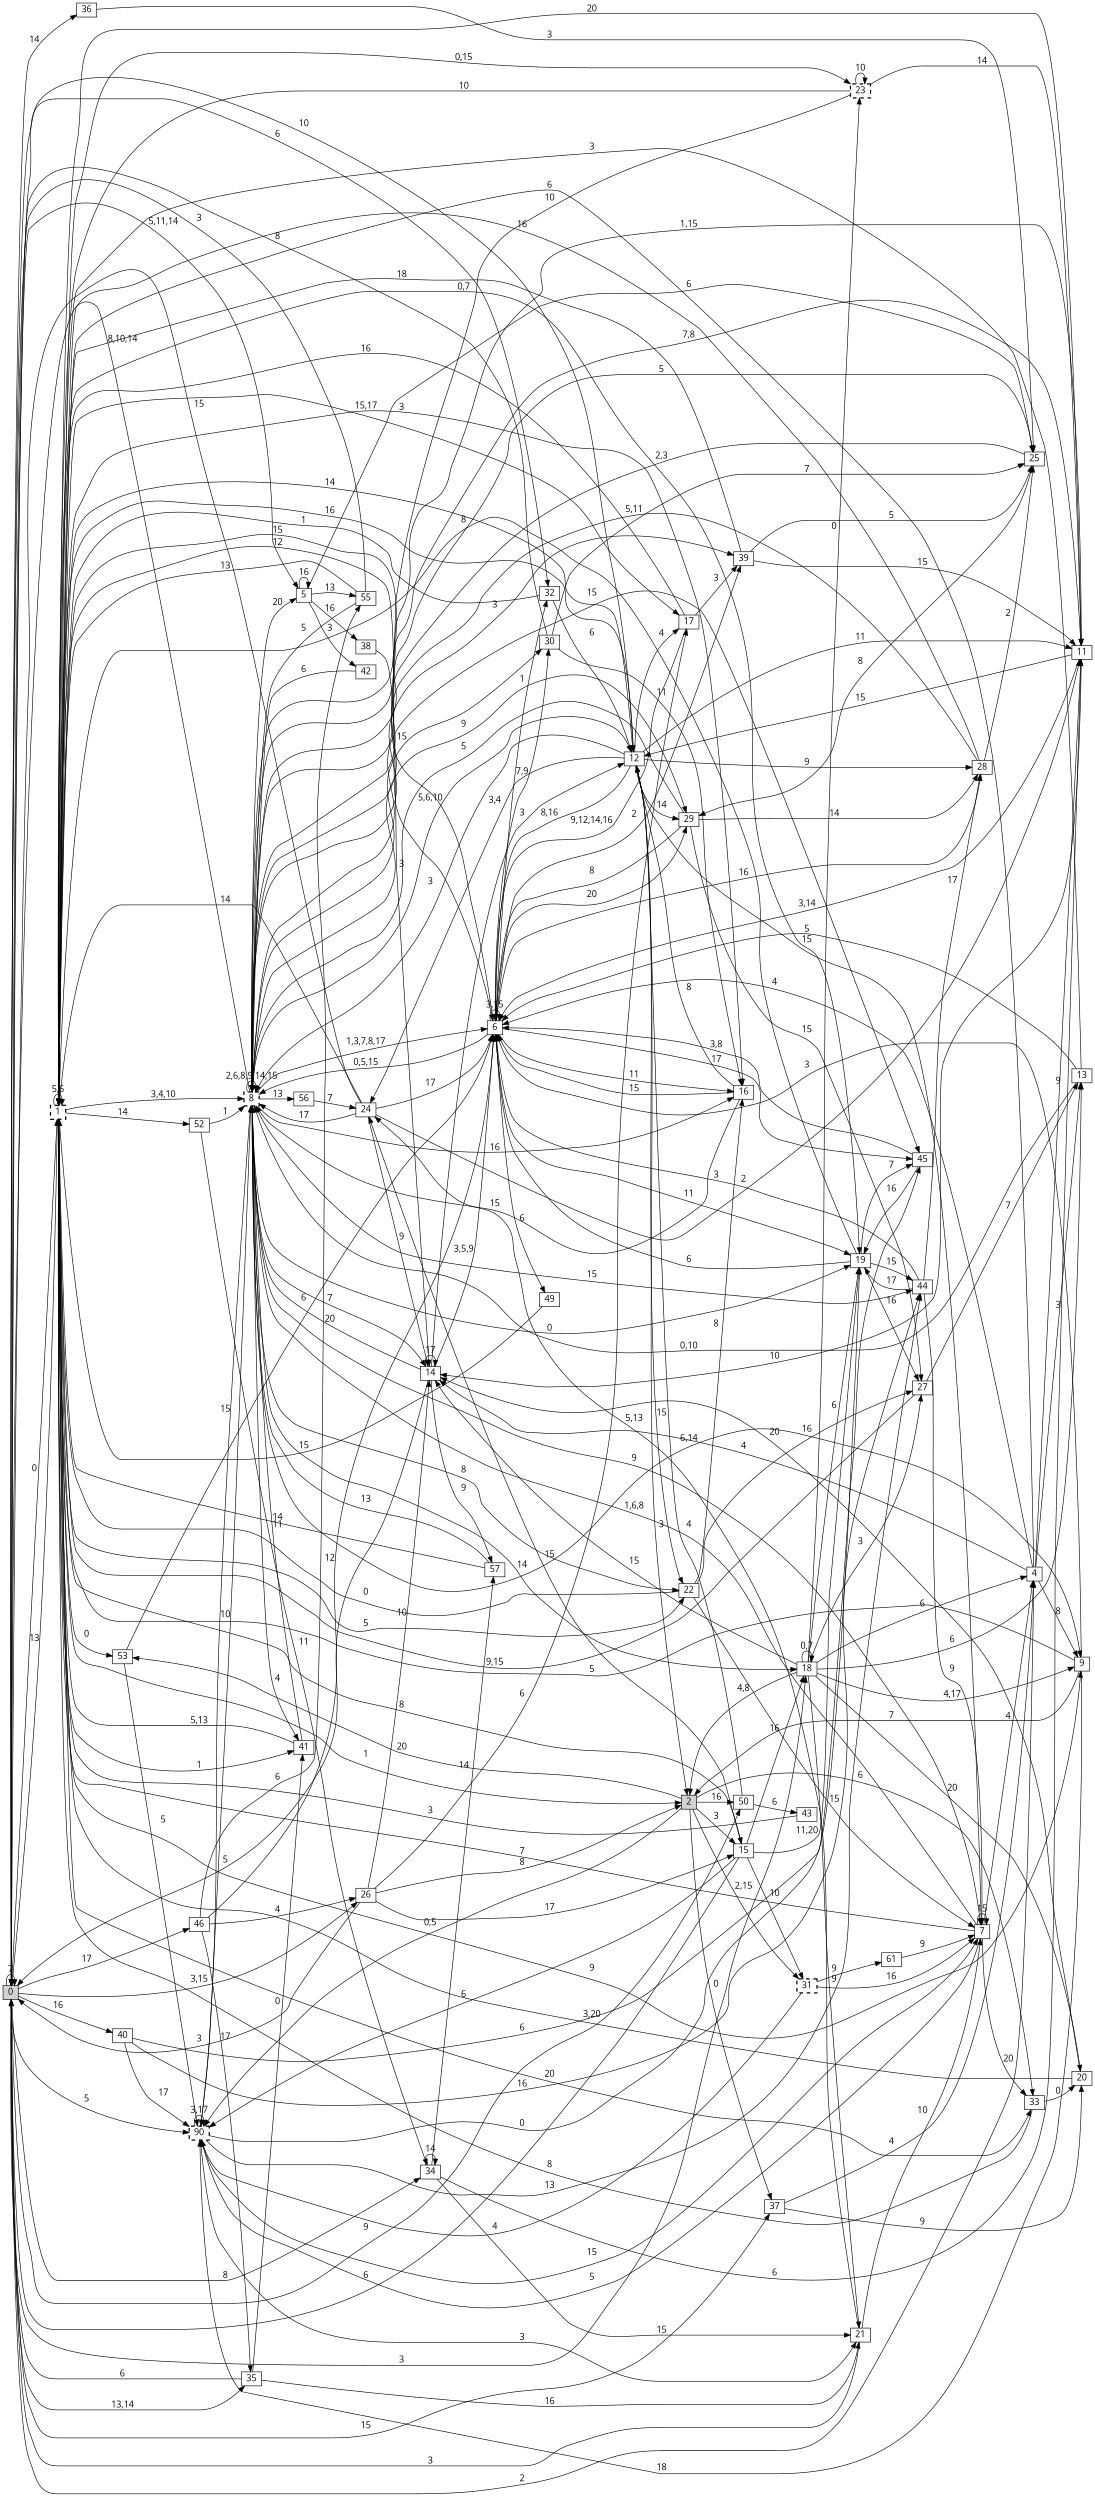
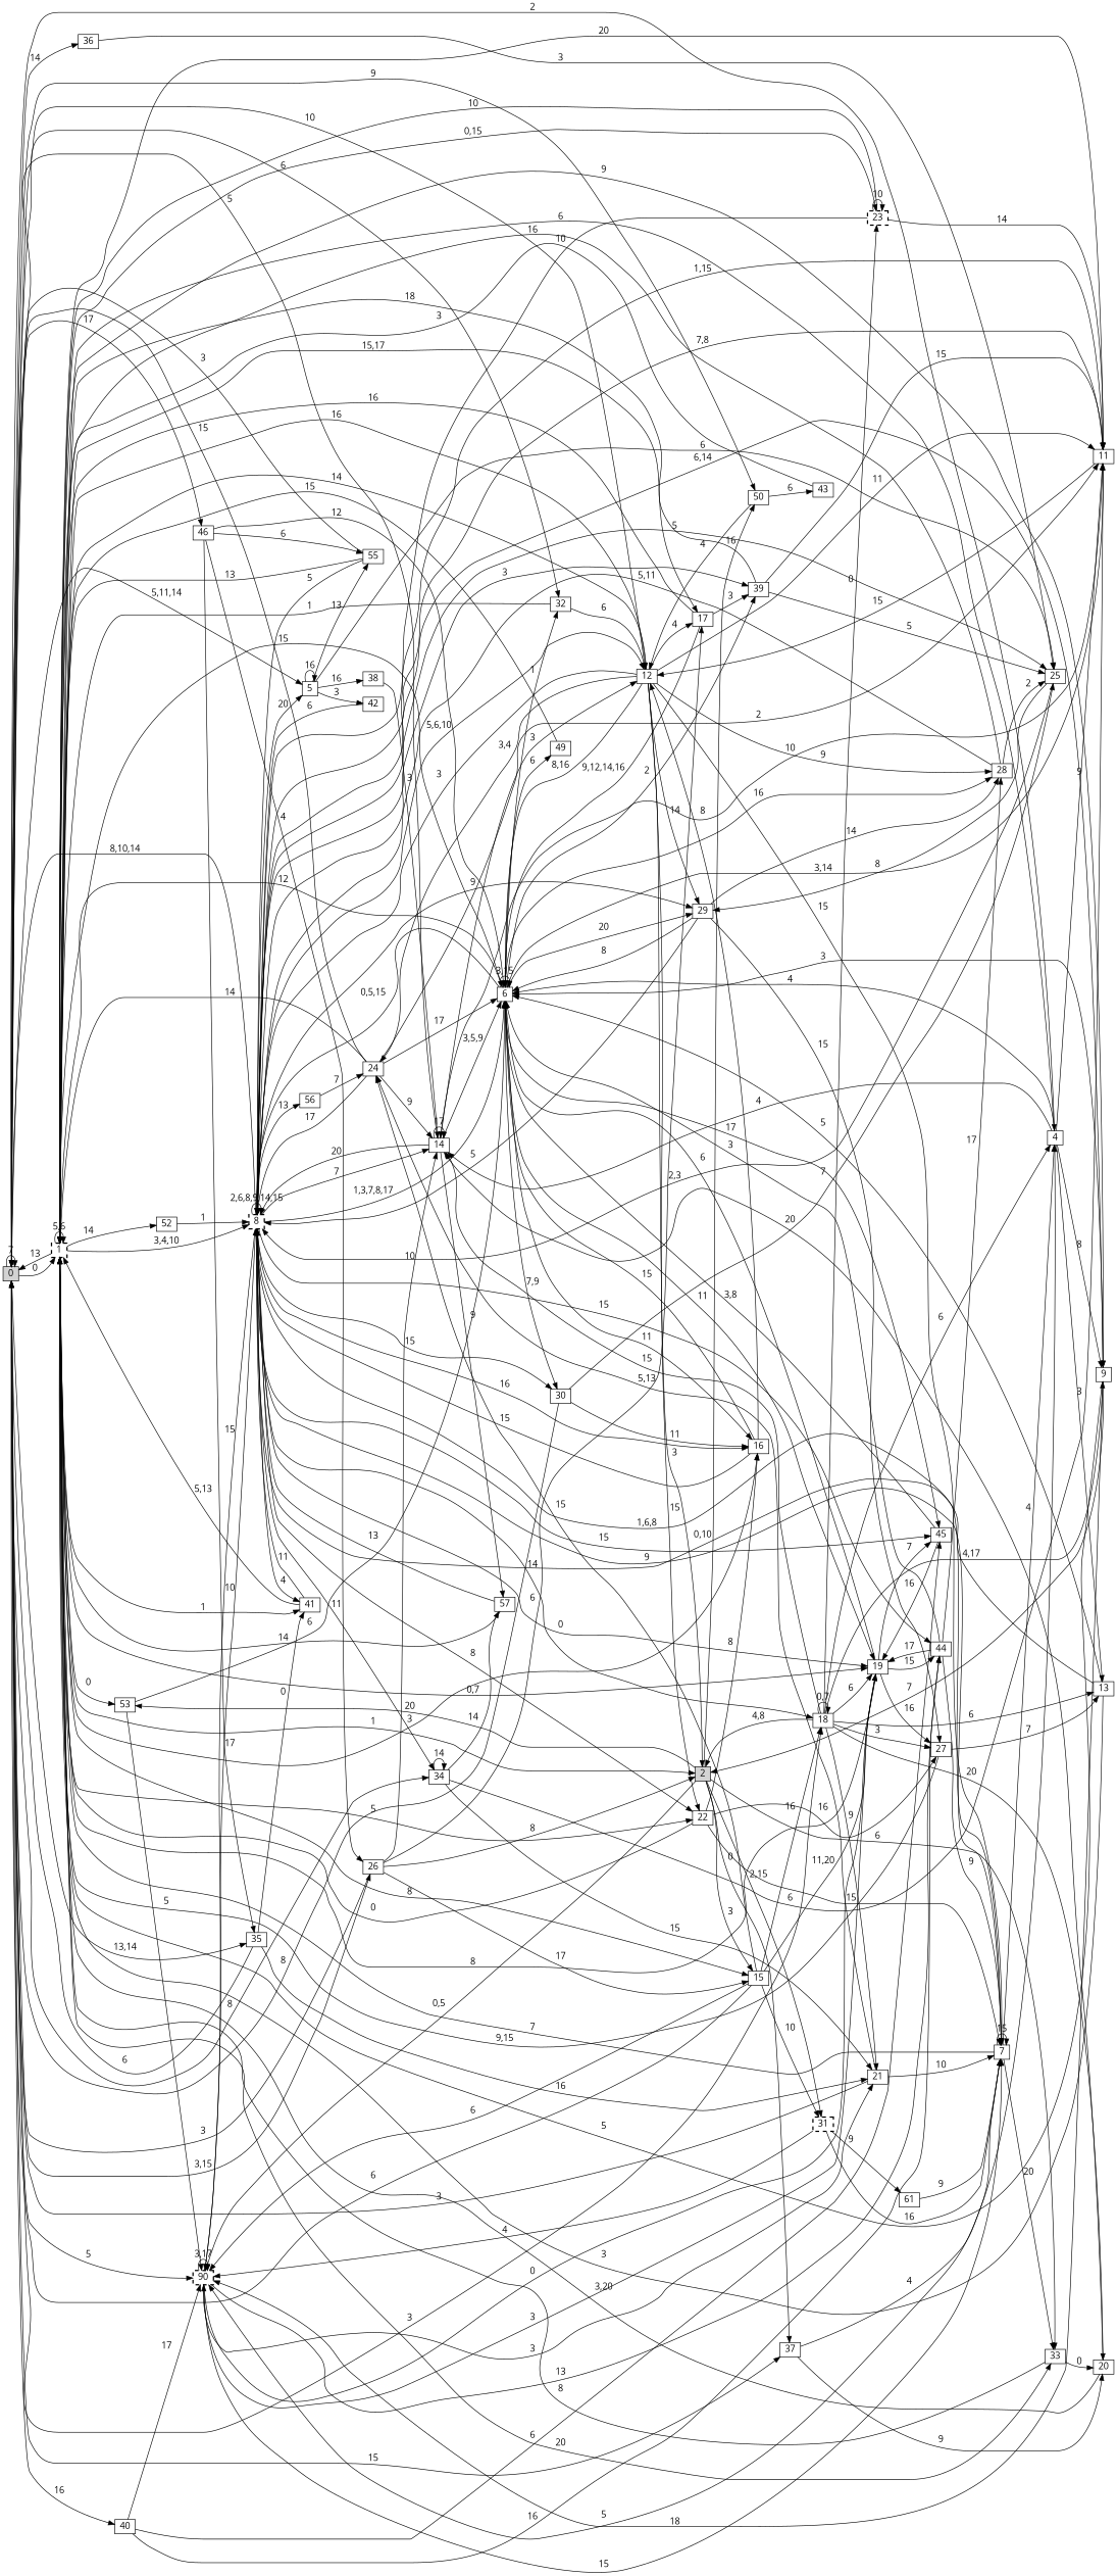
  digraph {
    fontname="Open Sans"
    rankdir=LR
    node [fontname="Open Sans" shape=box]
    edge [fontname="Open Sans"]
    n1 [height=0.1 label=0 style=filled width=0.1]
    n2 [height=0.1 label=1 style="bold,dashed" width=0.1]
    n3 [height=0.1 label=4 width=0.1]
    n4 [height=0.1 label=5 width=0.1]
    n5 [height=0.1 label=90 style="bold,dashed" width=0.1]
    n6 [height=0.1 label=18 width=0.1]
    n7 [height=0.1 label=26 width=0.1]
    n8 [height=0.1 label=32 width=0.1]
    n9 [height=0.1 label=34 width=0.1]
    n10 [height=0.1 label=35 width=0.1]
    n11 [height=0.1 label=36 width=0.1]
    n12 [height=0.1 label=37 width=0.1]
    n13 [height=0.1 label=40 width=0.1]
    n14 [height=0.1 label=46 width=0.1]
    n15 [height=0.1 label=50 width=0.1]
    n16 [height=0.1 label=2 style=filled width=0.1]
    n17 [height=0.1 label=6 width=0.1]
    n18 [height=0.1 label=8 style="bold,dashed" width=0.1]
    n19 [height=0.1 label=9 width=0.1]
    n20 [height=0.1 label=11 width=0.1]
    n21 [height=0.1 label=12 width=0.1]
    n22 [height=0.1 label=15 width=0.1]
    n23 [height=0.1 label=16 width=0.1]
    n24 [height=0.1 label=17 width=0.1]
    n25 [height=0.1 label=19 width=0.1]
    n26 [height=0.1 label=22 width=0.1]
    n27 [height=0.1 label=23 style="bold,dashed" width=0.1]
    n28 [height=0.1 label=33 width=0.1]
    n29 [height=0.1 label=41 width=0.1]
    n30 [height=0.1 label=52 width=0.1]
    n31 [height=0.1 label=53 width=0.1]
    n32 [height=0.1 label=13 width=0.1]
    n33 [height=0.1 label=14 width=0.1]
    n34 [height=0.1 label=25 width=0.1]
    n35 [height=0.1 label=38 width=0.1]
    n36 [height=0.1 label=42 width=0.1]
    n37 [height=0.1 label=55 width=0.1]
    n38 [height=0.1 label=7 width=0.1]
    n39 [height=0.1 label=44 width=0.1]
    n40 [height=0.1 label=21 width=0.1]
    n41 [height=0.1 label=20 width=0.1]
    n42 [height=0.1 label=27 width=0.1]
    n43 [height=0.1 label=57 width=0.1]
    n44 [height=0.1 label=45 width=0.1]
    n45 [height=0.1 label=43 width=0.1]
    n46 [height=0.1 label=31 style="bold,dashed" width=0.1]
    n47 [height=0.1 label=28 width=0.1]
    n48 [height=0.1 label=29 width=0.1]
    n49 [height=0.1 label=30 width=0.1]
    n50 [height=0.1 label=39 width=0.1]
    n51 [height=0.1 label=49 width=0.1]
    n52 [height=0.1 label=56 width=0.1]
    n53 [height=0.1 label=24 width=0.1]
    n54 [height=0.1 label=61 width=0.1]
    n1 -> n1 [label=7]
    n1 -> n2 [label=0]
    n1 -> n3 [label=2]
    n1 -> n4 [label="5,11,14"]
    n1 -> n5 [label=5]
    n1 -> n6 [label=3]
    n1 -> n7 [label="3,15"]
    n1 -> n8 [label=6]
    n1 -> n9 [label=8]
    n1 -> n10 [label="13,14"]
    n1 -> n11 [label=14]
    n1 -> n12 [label=15]
    n1 -> n13 [label=16]
    n1 -> n14 [label=17]
    n1 -> n15 [label=9]
    n2 -> n1 [label=13]
    n2 -> n2 [label="5,6"]
    n2 -> n16 [label=1]
    n2 -> n17 [label=12]
    n2 -> n18 [label="3,4,10"]
    n2 -> n19 [label=9]
    n2 -> n20 [label=20]
    n2 -> n21 [label=16]
    n2 -> n22 [label=8]
    n2 -> n23 [label=3]
    n2 -> n24 [label="15,17"]
    n2 -> n25 [label="0,7"]
    n2 -> n26 [label=5]
    n2 -> n27 [label="0,15"]
    n2 -> n28 [label=20]
    n2 -> n29 [label=1]
    n2 -> n30 [label=14]
    n2 -> n31 [label=0]
    n3 -> n2 [label=6]
    n3 -> n17 [label=4]
    n3 -> n19 [label=8]
    n3 -> n20 [label=9]
    n3 -> n32 [label=3]
    n3 -> n33 [label=4]
    n4 -> n4 [label=16]
    n4 -> n34 [label=6]
    n4 -> n35 [label=16]
    n4 -> n36 [label=3]
    n4 -> n37 [label=13]
    n5 -> n5 [label="3,17"]
    n5 -> n18 [label=10]
    n5 -> n25 [label=0]
    n5 -> n38 [label=15]
    n5 -> n39 [label=13]
    n5 -> n40 [label=3]
    n6 -> n3 [label=6]
    n6 -> n6 [label="0,7"]
    n6 -> n16 [label="4,8"]
    n6 -> n19 [label="4,17"]
    n6 -> n25 [label=6]
    n6 -> n27 [label=0]
    n6 -> n32 [label=6]
    n6 -> n33 [label=15]
    n6 -> n40 [label=9]
    n6 -> n41 [label=20]
    n6 -> n42 [label=3]
    n7 -> n1 [label=3]
    n7 -> n16 [label=8]
    n7 -> n22 [label=17]
    n7 -> n24 [label=6]
    n7 -> n33 [label=10]
    n8 -> n2 [label=1]
    n8 -> n21 [label=6]
    n9 -> n9 [label=14]
    n9 -> n20 [label=6]
    n9 -> n40 [label=15]
    n9 -> n43 [label=14]
    n10 -> n1 [label=6]
    n10 -> n29 [label=0]
    n10 -> n40 [label=16]
    n11 -> n34 [label=3]
    n12 -> n3 [label=4]
    n12 -> n41 [label=9]
    n13 -> n5 [label=17]
    n13 -> n39 [label=16]
    n13 -> n44 [label=6]
    n14 -> n7 [label=4]
    n14 -> n10 [label=17]
    n14 -> n17 [label=12]
    n14 -> n37 [label=6]
    n15 -> n21 [label=4]
    n15 -> n45 [label=6]
    n16 -> n5 [label="0,5"]
    n16 -> n12 [label=0]
    n16 -> n15 [label=16]
    n16 -> n22 [label=3]
    n16 -> n28 [label=6]
    n16 -> n31 [label=20]
    n16 -> n46 [label="2,15"]
    n17 -> n2 [label=15]
    n17 -> n8 [label=1]
    n17 -> n17 [label="3,15"]
    n17 -> n18 [label="0,5,15"]
    n17 -> n23 [label=11]
    n17 -> n25 [label=11]
    n17 -> n44 [label=17]
    n17 -> n47 [label=16]
    n17 -> n48 [label=20]
    n17 -> n49 [label="7,9"]
    n17 -> n50 [label=2]
    n17 -> n51 [label=6]
    n18 -> n1 [label="8,10,14"]
    n18 -> n4 [label=20]
    n18 -> n5 [label=15]
    n18 -> n6 [label=14]
-   n30 -> n9 [label=11]
+   n18 -> n9 [label=11]
    n18 -> n17 [label="1,3,7,8,17"]
    n18 -> n18 [label="2,6,8,9,14,15"]
    n18 -> n19 [label="6,14"]
    n18 -> n20 [label="1,15"]
    n18 -> n21 [label="5,6,10"]
    n18 -> n23 [label=16]
    n18 -> n25 [label=0]
    n18 -> n26 [label=8]
    n18 -> n29 [label=4]
    n18 -> n33 [label=7]
    n18 -> n34 [label=5]
    n18 -> n38 [label=9]
    n18 -> n39 [label=15]
    n18 -> n44 [label=15]
    n18 -> n48 [label=9]
    n18 -> n49 [label=15]
    n18 -> n50 [label=3]
    n18 -> n52 [label=13]
    n19 -> n2 [label=5]
    n19 -> n5 [label=18]
    n19 -> n16 [label=7]
    n19 -> n17 [label=3]
    n20 -> n17 [label="3,14"]
    n20 -> n18 [label="7,8"]
    n20 -> n21 [label=15]
    n20 -> n33 [label=10]
    n21 -> n1 [label=10]
    n21 -> n2 [label=14]
    n21 -> n16 [label=3]
    n21 -> n17 [label="8,16"]
    n21 -> n18 [label=3]
    n21 -> n20 [label=11]
    n21 -> n24 [label=4]
    n21 -> n26 [label=15]
    n21 -> n38 [label=15]
    n21 -> n47 [label=9]
    n21 -> n48 [label=14]
    n21 -> n53 [label="3,4"]
    n22 -> n1 [label=6]
    n22 -> n5 [label=6]
    n22 -> n6 [label=16]
    n22 -> n25 [label="11,20"]
    n22 -> n46 [label=10]
    n22 -> n53 [label=15]
    n23 -> n17 [label=15]
    n23 -> n18 [label=15]
    n23 -> n21 [label=8]
    n24 -> n2 [label=16]
    n24 -> n17 [label="9,12,14,16"]
    n24 -> n50 [label=3]
    n25 -> n2 [label=8]
+   n25 -> n5 [label=3]
    n25 -> n17 [label=6]
    n25 -> n39 [label=15]
    n25 -> n42 [label=16]
    n25 -> n44 [label=7]
    n26 -> n2 [label=0]
    n26 -> n23 [label=8]
    n26 -> n38 [label=15]
    n26 -> n42 [label=16]
    n27 -> n2 [label=10]
    n27 -> n18 [label=10]
    n27 -> n20 [label=14]
    n27 -> n27 [label=10]
    n28 -> n2 [label=8]
    n28 -> n41 [label=0]
    n29 -> n2 [label="5,13"]
    n29 -> n18 [label=11]
    n30 -> n18 [label=1]
    n31 -> n5 [label=5]
    n31 -> n17 [label=6]
    n32 -> n2 [label=3]
    n32 -> n17 [label=5]
    n32 -> n18 [label="0,10"]
    n33 -> n1 [label=5]
    n33 -> n17 [label="3,5,9"]
    n33 -> n18 [label=20]
    n33 -> n21 [label=3]
    n33 -> n33 [label=17]
    n33 -> n43 [label=9]
    n34 -> n18 [label="2,3"]
    n34 -> n48 [label=8]
    n35 -> n33 [label=3]
    n36 -> n18 [label=6]
    n37 -> n1 [label=3]
    n37 -> n2 [label=13]
    n37 -> n18 [label=5]
    n38 -> n2 [label=7]
    n38 -> n3 [label=4]
    n38 -> n5 [label=5]
    n38 -> n18 [label="1,6,8"]
    n38 -> n28 [label=20]
    n38 -> n38 [label=15]
    n39 -> n17 [label=3]
    n39 -> n25 [label=17]
    n39 -> n38 [label=9]
    n39 -> n47 [label=17]
    n40 -> n1 [label=3]
    n40 -> n38 [label=10]
    n40 -> n53 [label="5,13"]
    n41 -> n2 [label="3,20"]
    n41 -> n33 [label=20]
    n42 -> n2 [label="9,15"]
    n42 -> n32 [label=7]
    n43 -> n2 [label=14]
    n43 -> n18 [label=13]
    n44 -> n17 [label="3,8"]
    n44 -> n25 [label=16]
    n45 -> n2 [label=3]
    n46 -> n5 [label=4]
    n46 -> n38 [label=16]
    n46 -> n54 [label=9]
    n47 -> n2 [label=16]
    n47 -> n18 [label="5,11"]
    n47 -> n34 [label=2]
    n48 -> n17 [label=8]
    n48 -> n18 [label=5]
    n48 -> n42 [label=15]
    n48 -> n47 [label=14]
    n49 -> n1 [label=8]
    n49 -> n23 [label=11]
    n49 -> n34 [label=7]
    n50 -> n2 [label=18]
    n50 -> n20 [label=15]
    n50 -> n34 [label=5]
    n51 -> n2 [label=15]
    n52 -> n53 [label=7]
    n53 -> n1 [label=15]
    n53 -> n2 [label=14]
    n53 -> n17 [label=17]
    n53 -> n18 [label=17]
    n53 -> n20 [label=2]
    n53 -> n33 [label=9]
    n54 -> n38 [label=9]
  }
